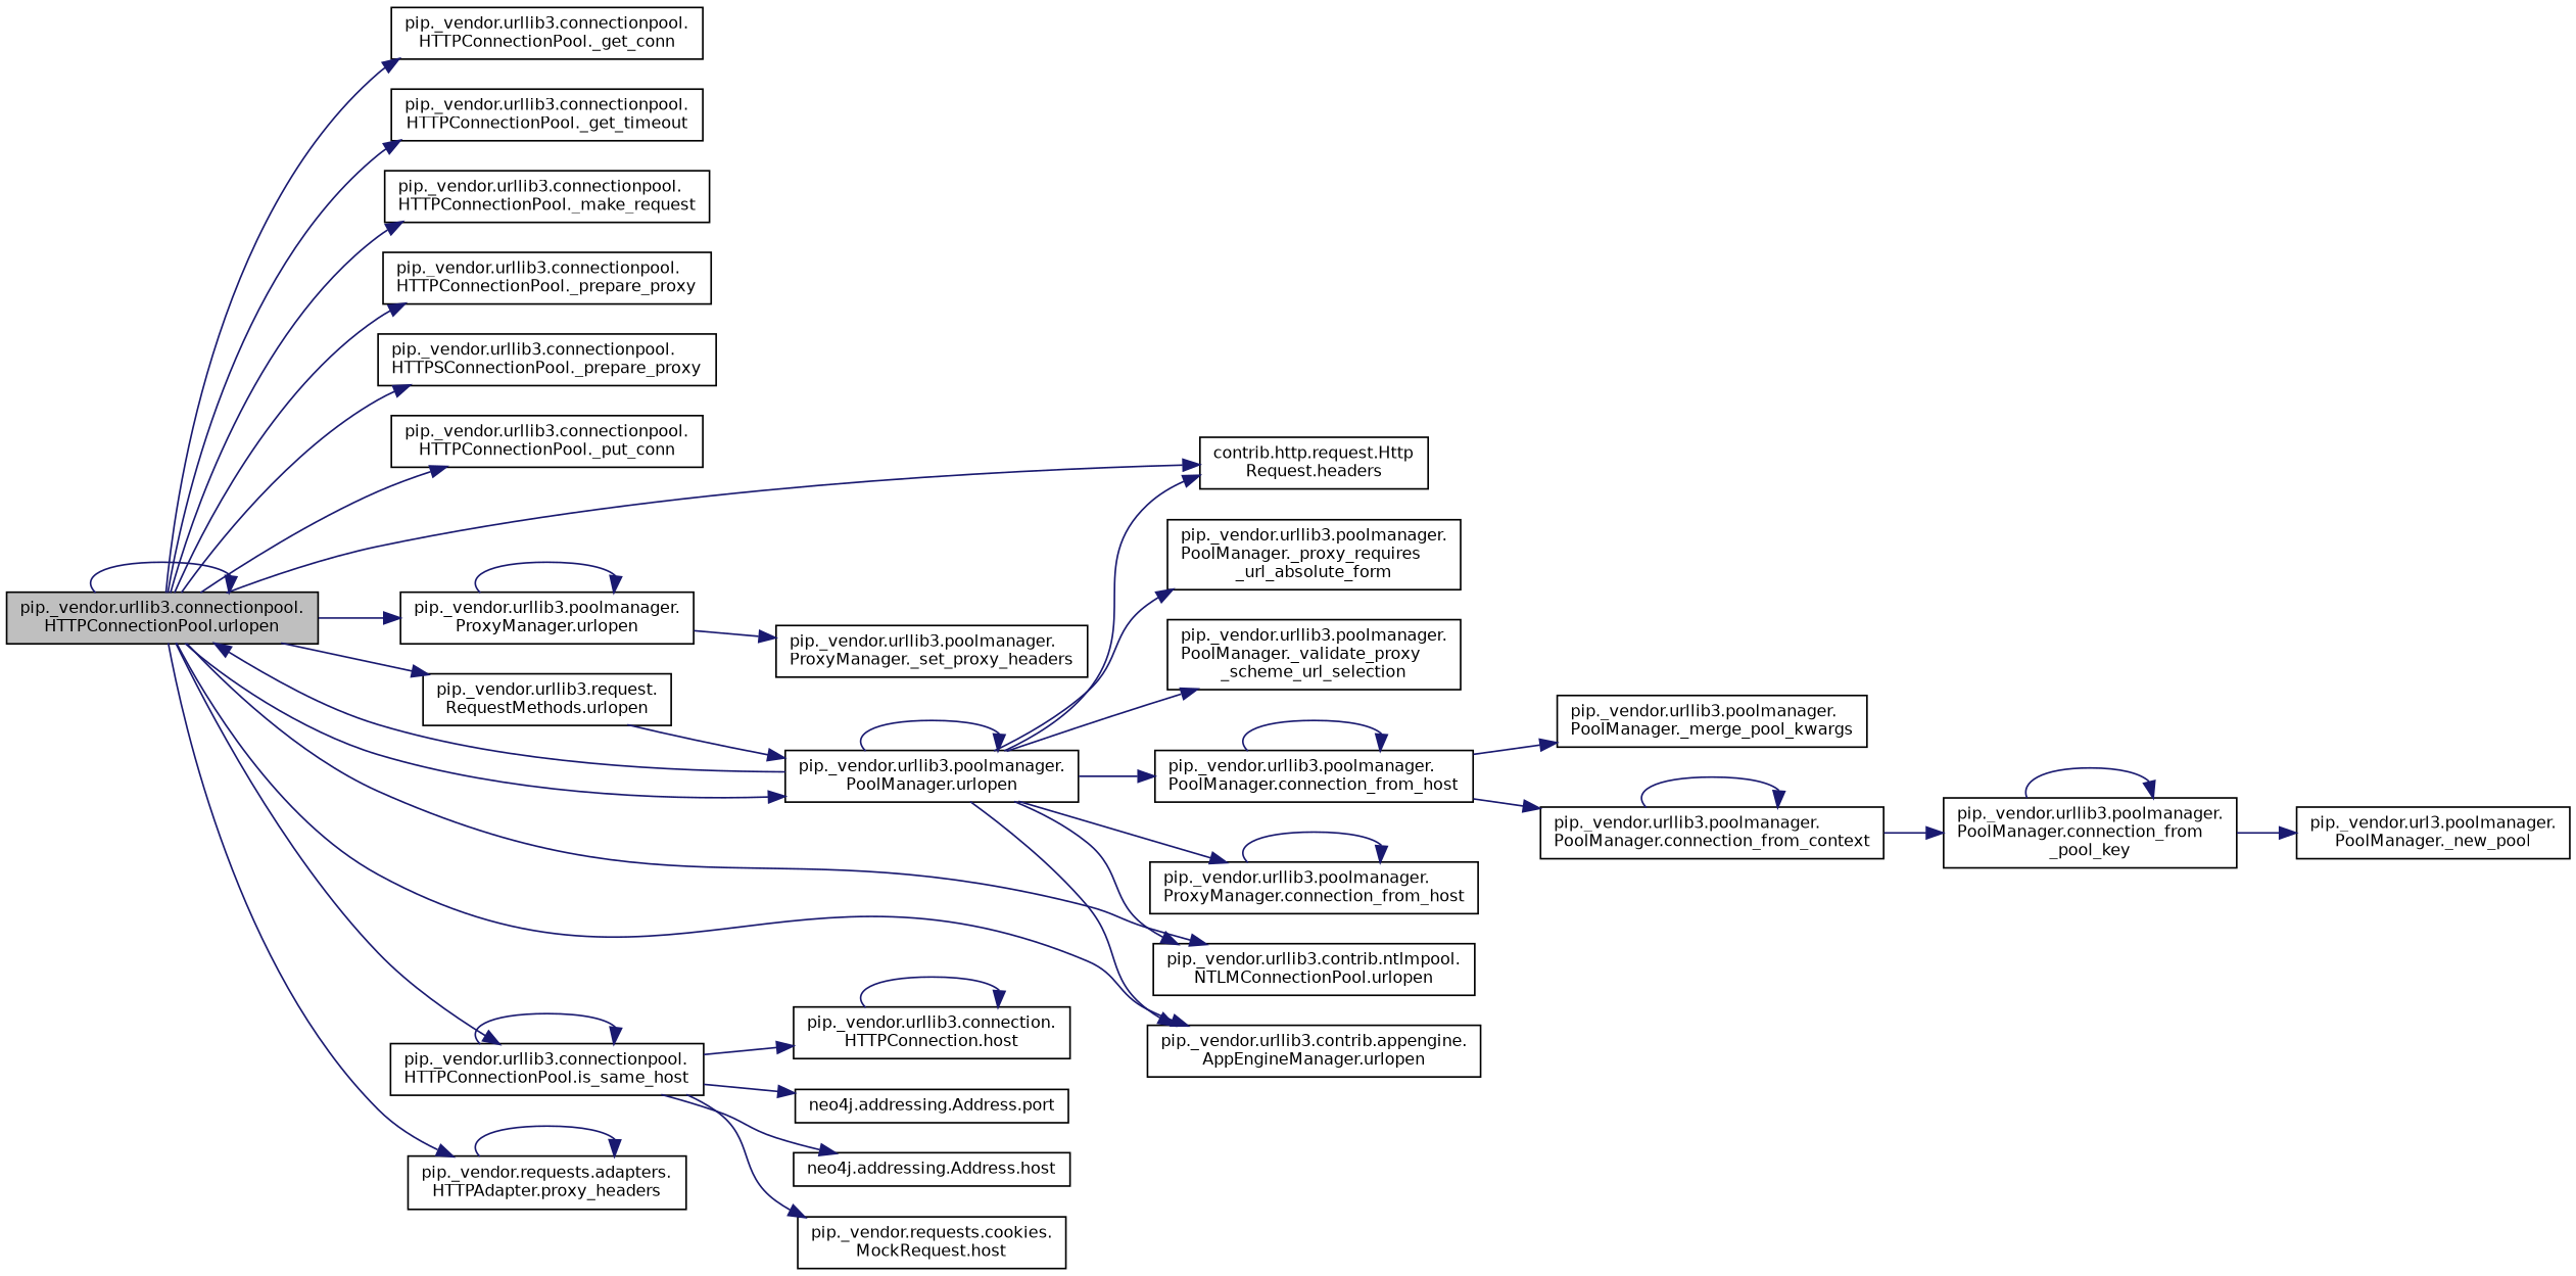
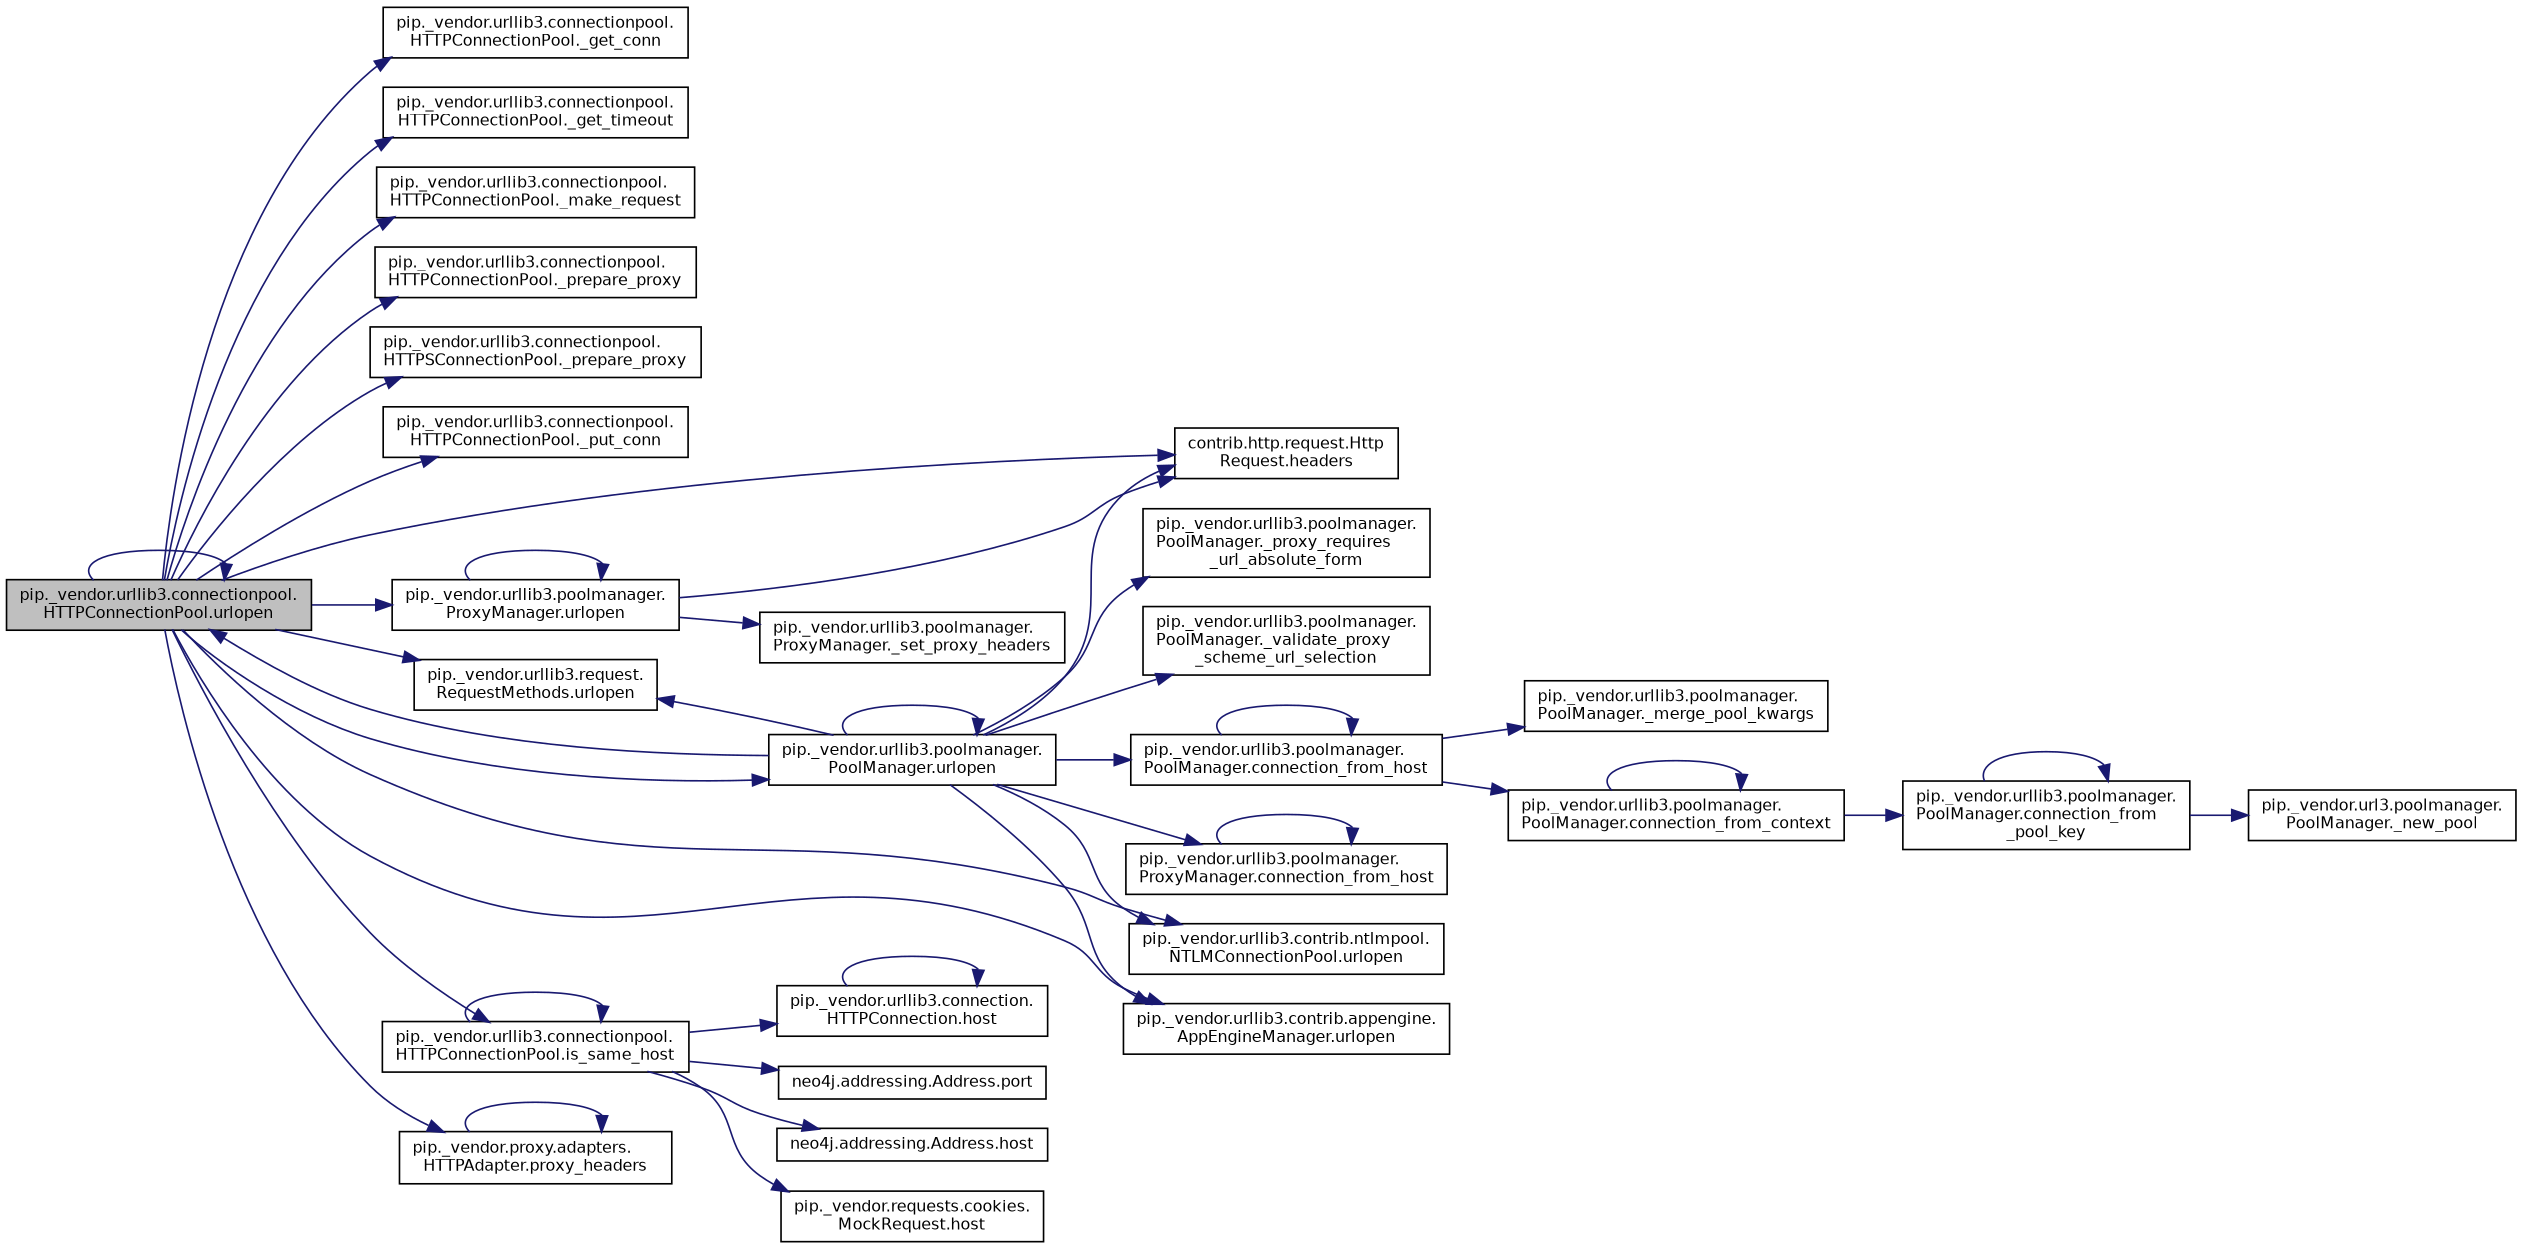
  digraph {
    rankdir=LR
    node [color=black fillcolor=white fontname=Helvetica fontsize=10 shape=record style=filled]
    edge [color=midnightblue fontname=Helvetica fontsize=10 labelfontname=Helvetica labelfontsize=10 style=solid]
    n1 [fillcolor=grey75 fontcolor=black height=0.2 label="pip._vendor.urllib3.connectionpool.\lHTTPConnectionPool.urlopen" width=0.4]
    n2 [height=0.2 label="pip._vendor.urllib3.connectionpool.\lHTTPConnectionPool._get_conn" width=0.4]
    n3 [height=0.2 label="pip._vendor.urllib3.connectionpool.\lHTTPConnectionPool._get_timeout" width=0.4]
    n4 [height=0.2 label="pip._vendor.urllib3.connectionpool.\lHTTPConnectionPool._make_request" width=0.4]
    n5 [height=0.2 label="pip._vendor.urllib3.connectionpool.\lHTTPConnectionPool._prepare_proxy" width=0.4]
    n6 [height=0.2 label="pip._vendor.urllib3.connectionpool.\lHTTPSConnectionPool._prepare_proxy" width=0.4]
    n7 [height=0.2 label="pip._vendor.urllib3.connectionpool.\lHTTPConnectionPool._put_conn" width=0.4]
    n8 [height=0.2 label="contrib.http.request.Http\lRequest.headers" width=0.4]
    n9 [height=0.2 label="pip._vendor.urllib3.connectionpool.\lHTTPConnectionPool.is_same_host" width=0.4]
-   n10 [height=0.2 label="pip._vendor.requests.adapters.\lHTTPAdapter.proxy_headers" width=0.4]
+   n10 [height=0.2 label="pip._vendor.proxy.adapters.\lHTTPAdapter.proxy_headers" width=0.4]
    n11 [height=0.2 label="pip._vendor.urllib3.request.\lRequestMethods.urlopen" width=0.4]
    n12 [height=0.2 label="pip._vendor.urllib3.contrib.ntlmpool.\lNTLMConnectionPool.urlopen" width=0.4]
    n13 [height=0.2 label="pip._vendor.urllib3.contrib.appengine.\lAppEngineManager.urlopen" width=0.4]
    n14 [height=0.2 label="pip._vendor.urllib3.poolmanager.\lPoolManager.urlopen" width=0.4]
    n15 [height=0.2 label="pip._vendor.urllib3.poolmanager.\lProxyManager.urlopen" width=0.4]
    n16 [height=0.2 label="neo4j.addressing.Address.host" width=0.4]
    n17 [height=0.2 label="pip._vendor.requests.cookies.\lMockRequest.host" width=0.4]
    n18 [height=0.2 label="pip._vendor.urllib3.connection.\lHTTPConnection.host" width=0.4]
    n19 [height=0.2 label="neo4j.addressing.Address.port" width=0.4]
    n20 [height=0.2 label="pip._vendor.urllib3.poolmanager.\lPoolManager._proxy_requires\l_url_absolute_form" width=0.4]
    n21 [height=0.2 label="pip._vendor.urllib3.poolmanager.\lPoolManager._validate_proxy\l_scheme_url_selection" width=0.4]
    n22 [height=0.2 label="pip._vendor.urllib3.poolmanager.\lPoolManager.connection_from_host" width=0.4]
    n23 [height=0.2 label="pip._vendor.urllib3.poolmanager.\lProxyManager.connection_from_host" width=0.4]
    n24 [height=0.2 label="pip._vendor.urllib3.poolmanager.\lProxyManager._set_proxy_headers" width=0.4]
    n25 [height=0.2 label="pip._vendor.urllib3.poolmanager.\lPoolManager._merge_pool_kwargs" width=0.4]
    n26 [height=0.2 label="pip._vendor.urllib3.poolmanager.\lPoolManager.connection_from_context" width=0.4]
    n27 [height=0.2 label="pip._vendor.urllib3.poolmanager.\lPoolManager.connection_from\l_pool_key" width=0.4]
    n28 [height=0.2 label="pip._vendor.url3.poolmanager.\lPoolManager._new_pool" width=0.4]
    n1 -> n1
    n1 -> n2
    n1 -> n3
    n1 -> n4
    n1 -> n5
    n1 -> n6
    n1 -> n7
    n1 -> n8
    n1 -> n9
    n1 -> n10
    n1 -> n11
    n1 -> n12
    n1 -> n13
    n1 -> n14
    n1 -> n15
    n9 -> n9
    n9 -> n16
    n9 -> n17
    n9 -> n18
    n9 -> n19
    n10 -> n10
    n14 -> n1
    n14 -> n8
-   n11 -> n14
+   n14 -> n11
    n14 -> n12
    n14 -> n13
    n14 -> n14
    n14 -> n20
    n14 -> n21
    n14 -> n22
    n14 -> n23
+   n15 -> n8
    n15 -> n15
    n15 -> n24
    n18 -> n18
    n22 -> n22
    n22 -> n25
    n22 -> n26
    n23 -> n23
    n26 -> n26
    n26 -> n27
    n27 -> n27
    n27 -> n28
  }
